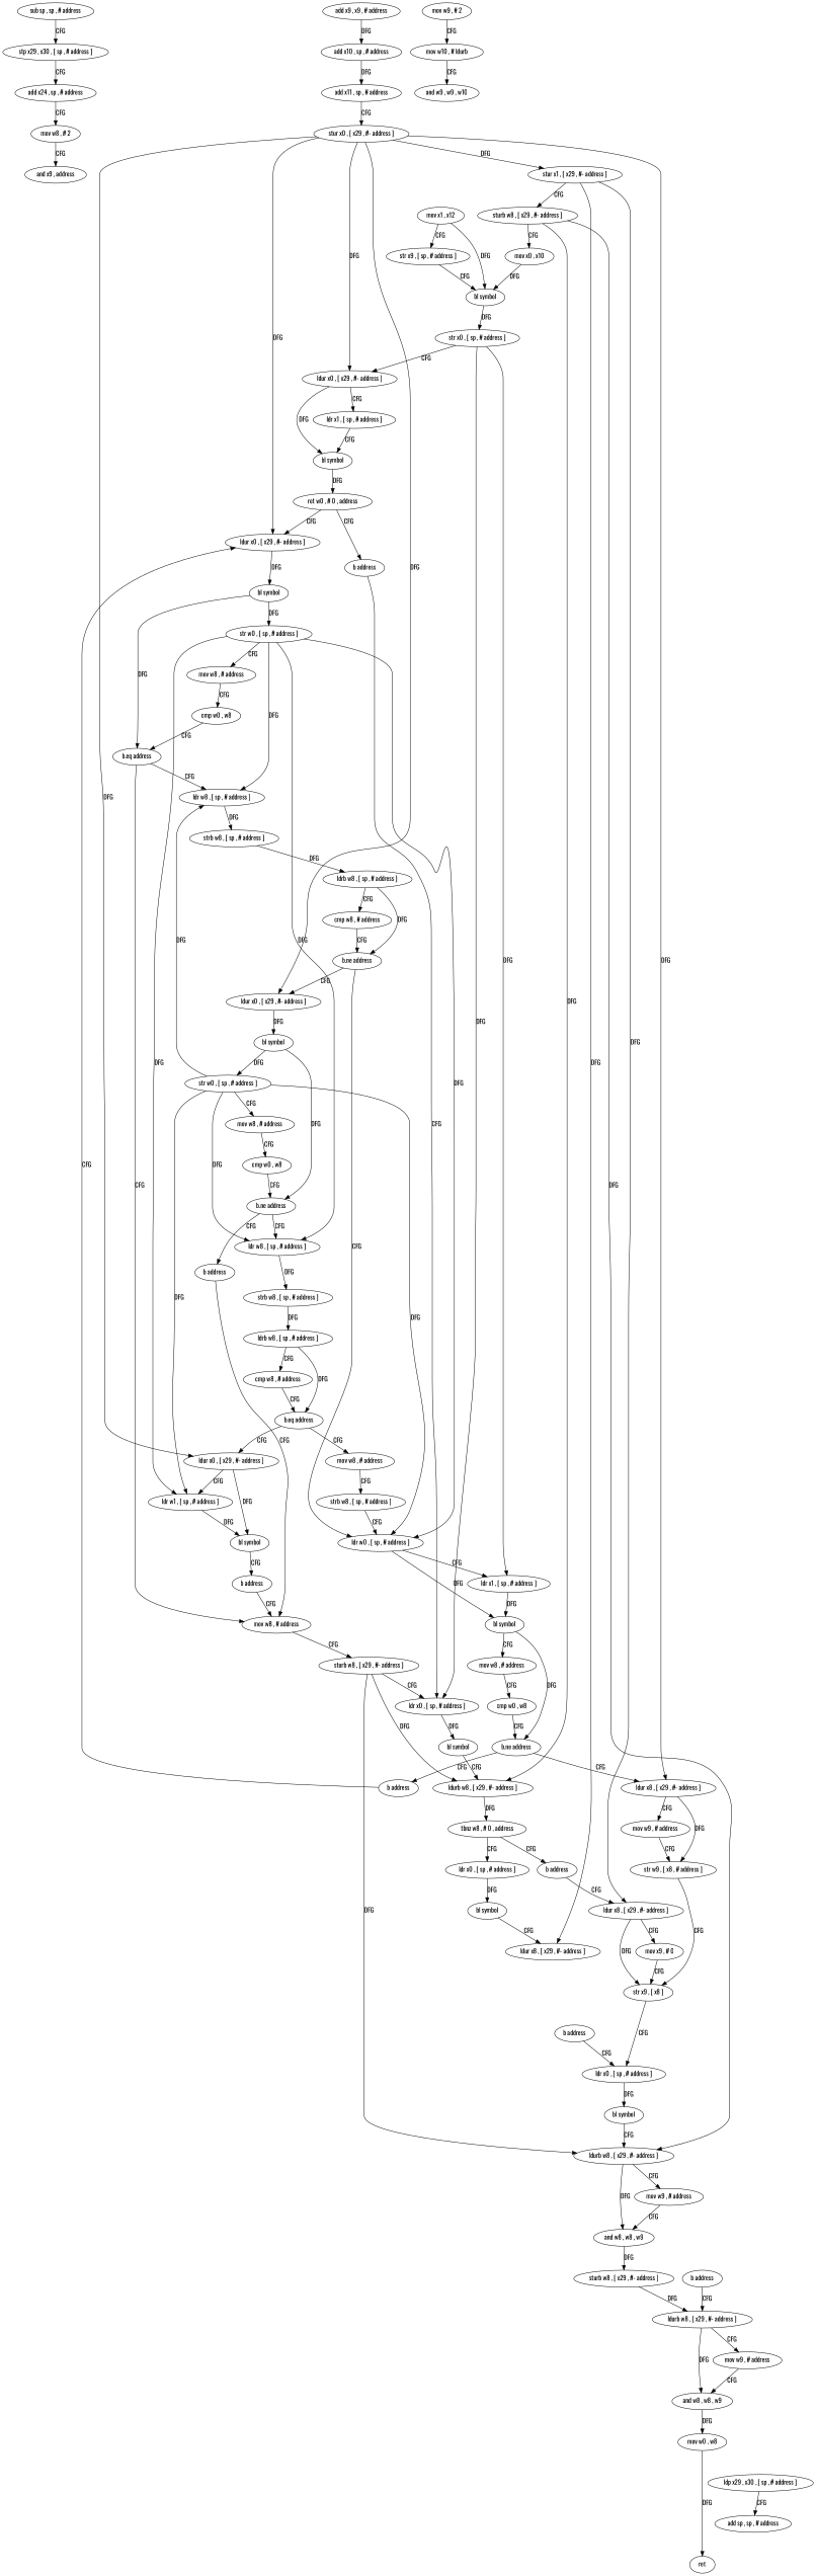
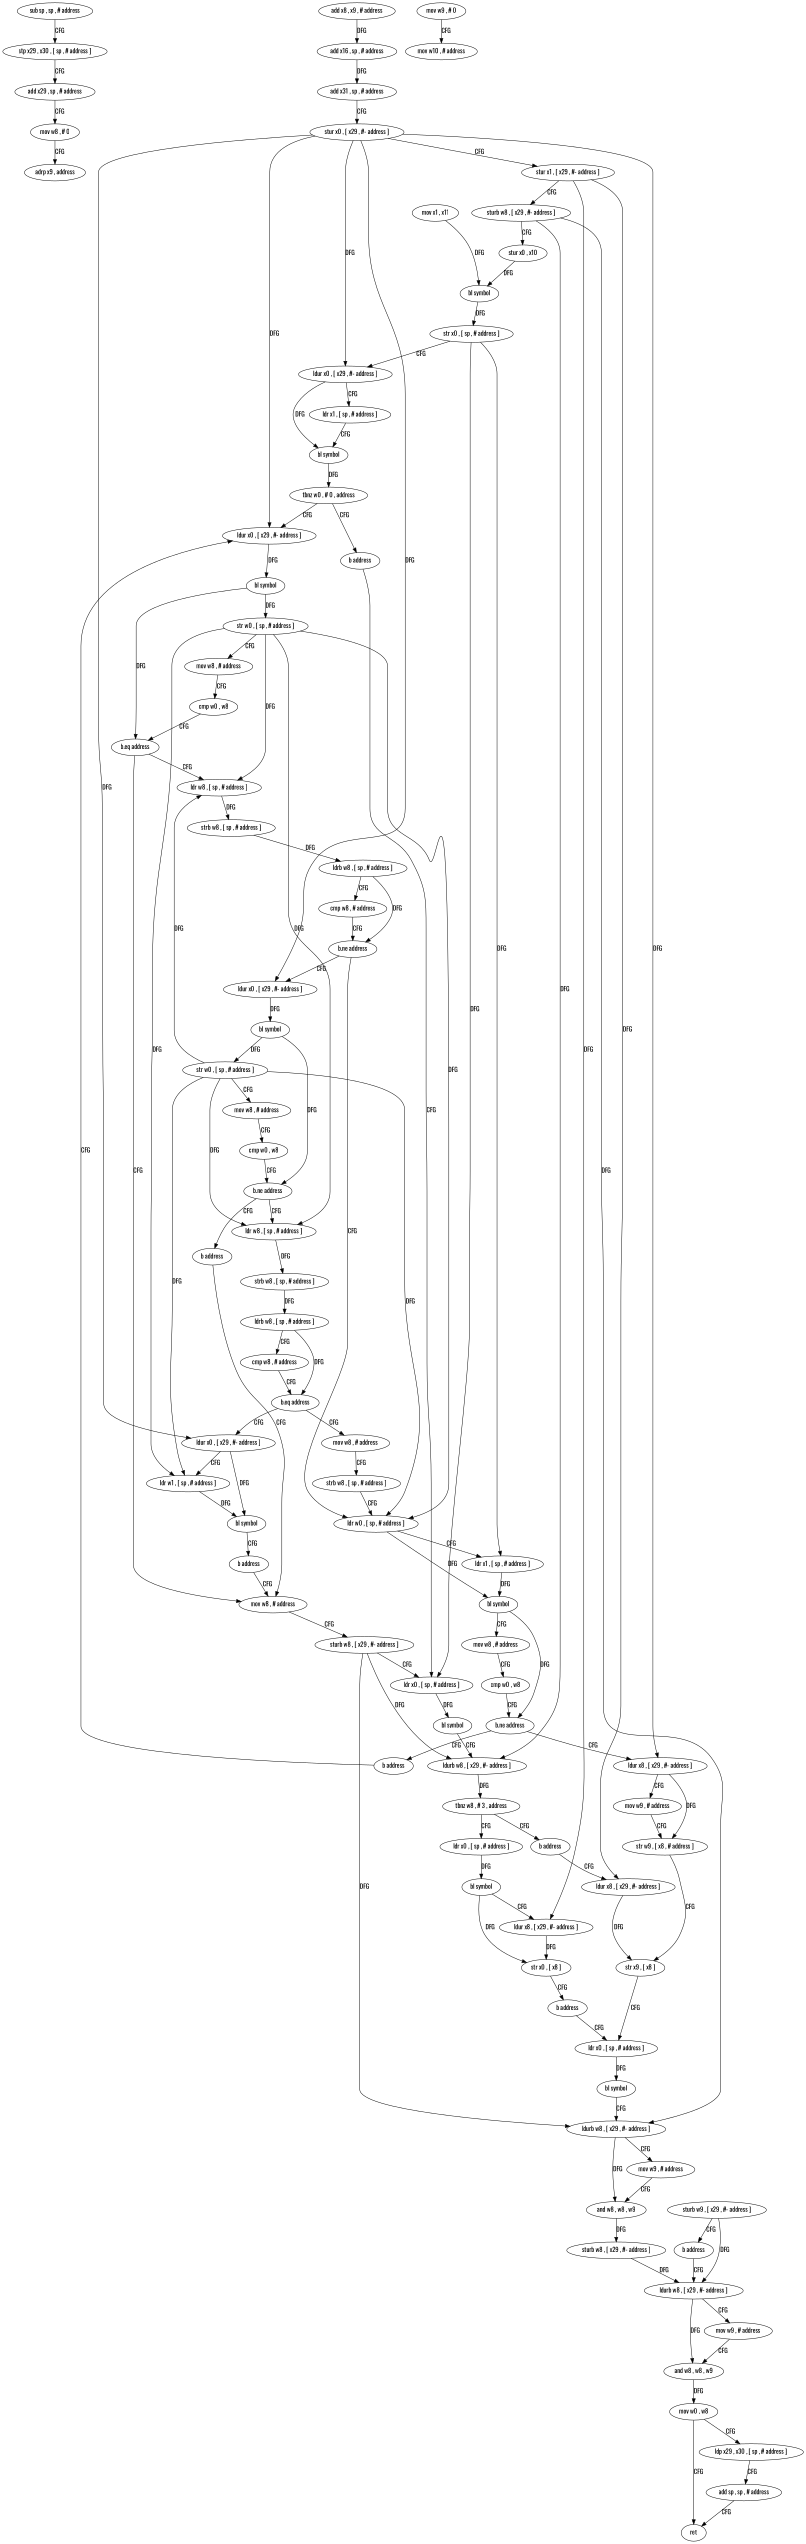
  digraph {
    fontname=Oswald
    node [fontname=Oswald]
    edge [fontname=Oswald]
    n1 [label="sub sp , sp , # address"]
    n2 [label="stp x29 , x30 , [ sp , # address ]"]
-   n3 [label="add x24 , sp , # address"]
-   n4 [label="mov w8 , # 2"]
-   n5 [label="and x9 , address"]
-   n6 [label="add x9 , x9 , # address"]
-   n7 [label="add x10 , sp , # address"]
-   n8 [label="add x11 , sp , # address"]
+   n3 [label="add x29 , sp , # address"]
+   n4 [label="mov w8 , # 0"]
+   n5 [label="adrp x9 , address"]
+   n6 [label="add x8 , x9 , # address"]
+   n7 [label="add x16 , sp , # address"]
+   n8 [label="add x31 , sp , # address"]
    n9 [label="stur x0 , [ x29 , #- address ]"]
    n10 [label="stur x1 , [ x29 , #- address ]"]
    n11 [label="ldur x0 , [ x29 , #- address ]"]
    n12 [label="ldur x0 , [ x29 , #- address ]"]
    n13 [label="ldur x0 , [ x29 , #- address ]"]
    n14 [label="ldur x8 , [ x29 , #- address ]"]
    n15 [label="ldur x0 , [ x29 , #- address ]"]
    n16 [label="sturb w8 , [ x29 , #- address ]"]
    n17 [label="ldur x8 , [ x29 , #- address ]"]
    n18 [label="ldur x8 , [ x29 , #- address ]"]
    n19 [label="ldr x1 , [ sp , # address ]"]
    n20 [label="bl symbol"]
    n21 [label="bl symbol"]
    n22 [label="bl symbol"]
    n23 [label="mov w9 , # address"]
    n24 [label="str w9 , [ x8 , # address ]"]
    n25 [label="ldr w1 , [ sp , # address ]"]
    n26 [label="bl symbol"]
-   n27 [label="mov x0 , x10"]
+   n27 [label="stur x0 , x10"]
    n28 [label="ldurb w8 , [ x29 , #- address ]"]
    n29 [label="ldurb w8 , [ x29 , #- address ]"]
-   n31 [label="mov x9 , # 0"]
+   n30 [label="str x0 , [ x8 ]"]
    n32 [label="str x9 , [ x8 ]"]
    n33 [label="bl symbol"]
-   n34 [label="tbnz w8 , # 0 , address"]
+   n34 [label="tbnz w8 , # 3 , address"]
    n35 [label="mov w9 , # address"]
    n36 [label="and w8 , w8 , w9"]
-   n37 [label="mov x1 , x12"]
-   n38 [label="str x9 , [ sp , # address ]"]
+   n37 [label="mov x1 , x11"]
    n39 [label="str x0 , [ sp , # address ]"]
    n40 [label="ldr x0 , [ sp , # address ]"]
    n41 [label="ldr x1 , [ sp , # address ]"]
    n42 [label="bl symbol"]
    n43 [label="bl symbol"]
-   n44 [label="ret w0 , # 0 , address"]
+   n44 [label="tbnz w0 , # 0 , address"]
    n45 [label="b address"]
    n46 [label="str w0 , [ sp , # address ]"]
    n47 [label="b.eq address"]
    n48 [label="mov w8 , # address"]
    n49 [label="ldr w8 , [ sp , # address ]"]
    n50 [label="ldr w0 , [ sp , # address ]"]
    n51 [label="ldr w8 , [ sp , # address ]"]
    n52 [label="mov w8 , # address"]
    n53 [label="cmp w0 , w8"]
    n54 [label="strb w8 , [ sp , # address ]"]
    n55 [label="strb w8 , [ sp , # address ]"]
    n56 [label="sturb w8 , [ x29 , #- address ]"]
    n57 [label="ldrb w8 , [ sp , # address ]"]
    n58 [label="cmp w8 , # address"]
    n59 [label="b.ne address"]
    n60 [label="mov w8 , # address"]
    n61 [label="b.ne address"]
    n62 [label="str w0 , [ sp , # address ]"]
    n63 [label="b.ne address"]
    n64 [label="ldr x0 , [ sp , # address ]"]
    n65 [label="b address"]
    n66 [label="bl symbol"]
    n67 [label="b address"]
    n68 [label="ldr x0 , [ sp , # address ]"]
    n69 [label="bl symbol"]
    n70 [label="cmp w0 , w8"]
    n71 [label="b address"]
    n72 [label="mov w8 , # address"]
    n73 [label="b address"]
    n74 [label="cmp w0 , w8"]
    n75 [label="ldrb w8 , [ sp , # address ]"]
    n76 [label="sturb w8 , [ x29 , #- address ]"]
    n77 [label="ldurb w8 , [ x29 , #- address ]"]
    n78 [label="mov w9 , # address"]
    n79 [label="and w8 , w8 , w9"]
    n80 [label="mov w0 , w8"]
-   n81 [label="mov w9 , # 2"]
-   n82 [label="mov w10 , # ldurb"]
-   n83 [label="and w9 , w9 , w10"]
+   n81 [label="mov w9 , # 0"]
+   n82 [label="mov w10 , # address"]
+   n84 [label="sturb w9 , [ x29 , #- address ]"]
    n85 [label="b address"]
    n86 [label="cmp w8 , # address"]
    n87 [label="b.eq address"]
    n88 [label="mov w8 , # address"]
    n89 [label="strb w8 , [ sp , # address ]"]
    n90 [label="b address"]
    n91 [label="ldp x29 , x30 , [ sp , # address ]"]
    n92 [label=ret]
    n93 [label="add sp , sp , # address"]
    n1 -> n2 [label=CFG]
    n2 -> n3 [label=CFG]
    n3 -> n4 [label=CFG]
    n4 -> n5 [label=CFG]
    n6 -> n7 [label=DFG]
    n7 -> n8 [label=DFG]
    n8 -> n9 [label=CFG]
-   n9 -> n10 [label=DFG]
+   n9 -> n10 [label=CFG]
    n9 -> n11 [label=DFG]
    n9 -> n12 [label=DFG]
    n9 -> n13 [label=DFG]
    n9 -> n14 [label=DFG]
    n9 -> n15 [label=DFG]
    n10 -> n16 [label=CFG]
    n10 -> n17 [label=DFG]
    n10 -> n18 [label=DFG]
    n11 -> n19 [label=CFG]
    n11 -> n20 [label=DFG]
    n12 -> n21 [label=DFG]
    n13 -> n22 [label=DFG]
    n14 -> n23 [label=CFG]
    n14 -> n24 [label=DFG]
    n15 -> n25 [label=CFG]
    n15 -> n26 [label=DFG]
    n16 -> n27 [label=CFG]
    n16 -> n28 [label=DFG]
    n16 -> n29 [label=DFG]
-   n18 -> n31 [label=CFG]
+   n17 -> n30 [label=DFG]
    n18 -> n32 [label=DFG]
    n19 -> n20 [label=CFG]
    n20 -> n44 [label=DFG]
    n21 -> n46 [label=DFG]
    n21 -> n47 [label=DFG]
    n22 -> n62 [label=DFG]
    n22 -> n63 [label=DFG]
    n23 -> n24 [label=CFG]
    n24 -> n32 [label=CFG]
    n25 -> n26 [label=DFG]
    n26 -> n90 [label=CFG]
    n27 -> n33 [label=DFG]
    n28 -> n34 [label=DFG]
    n29 -> n35 [label=CFG]
    n29 -> n36 [label=DFG]
-   n31 -> n32 [label=CFG]
+   n30 -> n67 [label=CFG]
    n32 -> n68 [label=CFG]
    n33 -> n39 [label=DFG]
    n34 -> n64 [label=CFG]
    n34 -> n65 [label=CFG]
    n35 -> n36 [label=CFG]
    n36 -> n76 [label=DFG]
    n37 -> n33 [label=DFG]
-   n37 -> n38 [label=CFG]
-   n38 -> n33 [label=CFG]
    n39 -> n11 [label=CFG]
    n39 -> n40 [label=DFG]
    n39 -> n41 [label=DFG]
    n40 -> n42 [label=DFG]
    n41 -> n43 [label=DFG]
    n42 -> n28 [label=CFG]
    n43 -> n60 [label=CFG]
    n43 -> n61 [label=DFG]
    n44 -> n12 [label=CFG]
    n44 -> n45 [label=CFG]
    n45 -> n40 [label=CFG]
    n46 -> n25 [label=DFG]
    n46 -> n48 [label=CFG]
    n46 -> n49 [label=DFG]
    n46 -> n50 [label=DFG]
    n46 -> n51 [label=DFG]
    n47 -> n49 [label=CFG]
    n47 -> n52 [label=CFG]
    n48 -> n53 [label=CFG]
    n49 -> n54 [label=DFG]
    n50 -> n41 [label=CFG]
    n50 -> n43 [label=DFG]
    n51 -> n55 [label=DFG]
    n52 -> n56 [label=CFG]
    n53 -> n47 [label=CFG]
    n54 -> n57 [label=DFG]
    n55 -> n75 [label=DFG]
    n56 -> n28 [label=DFG]
    n56 -> n29 [label=DFG]
    n56 -> n40 [label=CFG]
    n57 -> n58 [label=CFG]
    n57 -> n59 [label=DFG]
    n58 -> n59 [label=CFG]
    n59 -> n13 [label=CFG]
    n59 -> n50 [label=CFG]
    n60 -> n70 [label=CFG]
    n61 -> n14 [label=CFG]
    n61 -> n71 [label=CFG]
    n62 -> n25 [label=DFG]
    n62 -> n49 [label=DFG]
    n62 -> n50 [label=DFG]
    n62 -> n51 [label=DFG]
    n62 -> n72 [label=CFG]
    n63 -> n51 [label=CFG]
    n63 -> n73 [label=CFG]
    n64 -> n66 [label=DFG]
    n65 -> n18 [label=CFG]
    n66 -> n17 [label=CFG]
+   n66 -> n30 [label=DFG]
    n67 -> n68 [label=CFG]
    n68 -> n69 [label=DFG]
    n69 -> n29 [label=CFG]
    n70 -> n61 [label=CFG]
    n71 -> n12 [label=CFG]
    n72 -> n74 [label=CFG]
    n73 -> n52 [label=CFG]
    n74 -> n63 [label=CFG]
    n75 -> n86 [label=CFG]
    n75 -> n87 [label=DFG]
    n76 -> n77 [label=DFG]
    n77 -> n78 [label=CFG]
    n77 -> n79 [label=DFG]
    n78 -> n79 [label=CFG]
    n79 -> n80 [label=DFG]
-   n80 -> n92 [label=DFG]
+   n80 -> n91 [label=CFG]
+   n80 -> n92 [label=CFG]
    n81 -> n82 [label=CFG]
-   n82 -> n83 [label=CFG]
+   n84 -> n77 [label=DFG]
+   n84 -> n85 [label=CFG]
    n85 -> n77 [label=CFG]
    n86 -> n87 [label=CFG]
    n87 -> n15 [label=CFG]
    n87 -> n88 [label=CFG]
    n88 -> n89 [label=CFG]
    n89 -> n50 [label=CFG]
    n90 -> n52 [label=CFG]
    n91 -> n93 [label=CFG]
+   n93 -> n92 [label=CFG]
  }
